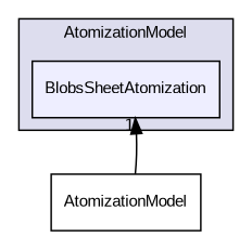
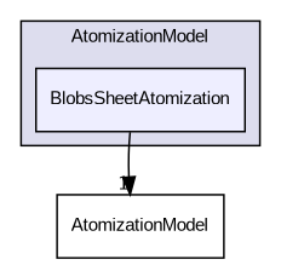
  digraph {
    compound=true
    fontname="Liberation Sans"
    node [fontname="Liberation Sans" fontsize=10 shape=box]
    n1 [fillcolor="#eeeeff" label=BlobsSheetAtomization pencolor=black style=filled]
    n2 [label=AtomizationModel]
    subgraph cluster_1 {
      bgcolor="#ddddee"
      fontsize=10
      label=AtomizationModel
      pencolor=black
      n1
    }
-   n2 -> n1 [headlabel=1 labeldistance=1.5 labelfontname=Helvetica labelfontsize=10 fontname="Liberation Sans"]
+   n1 -> n2 [headlabel=1 labeldistance=1.5 labelfontname=Helvetica labelfontsize=10 fontname="Liberation Sans"]
  }
